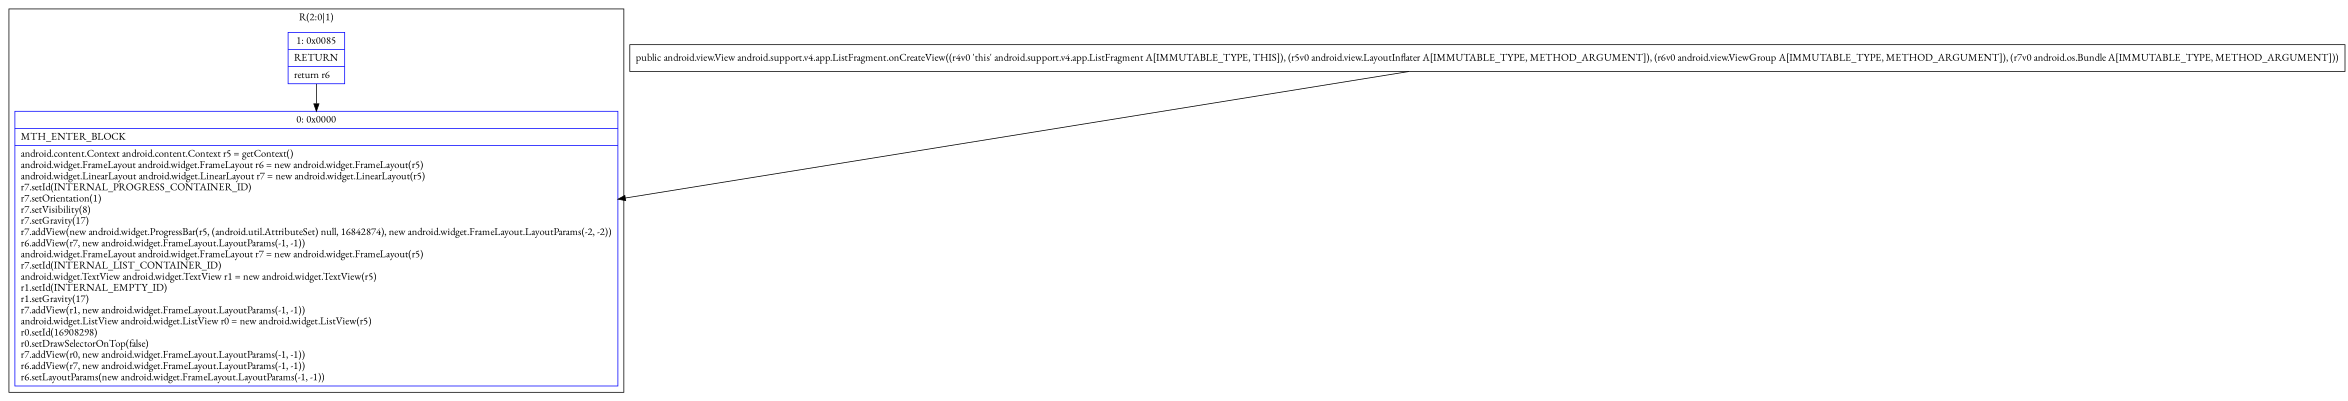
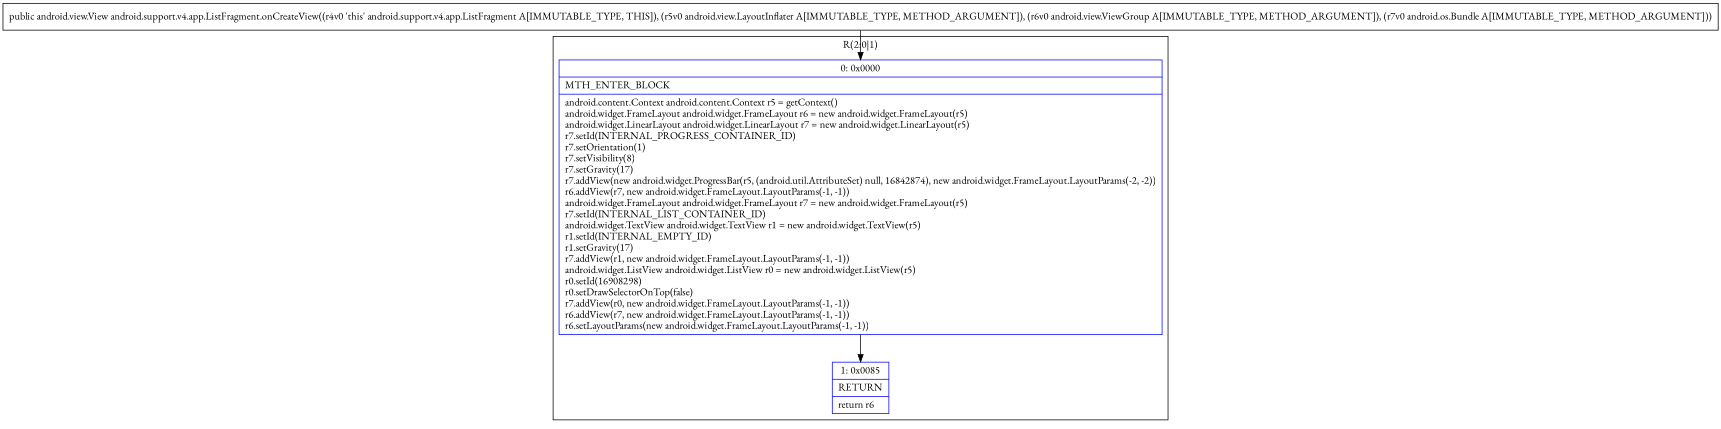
  digraph {
    fontname="EB Garamond"
    node [color=blue shape=record fontname="EB Garamond"]
    edge [fontname="EB Garamond"]
    n1 [label="{0\:\ 0x0000|MTH_ENTER_BLOCK\l|android.content.Context android.content.Context r5 = getContext()\landroid.widget.FrameLayout android.widget.FrameLayout r6 = new android.widget.FrameLayout(r5)\landroid.widget.LinearLayout android.widget.LinearLayout r7 = new android.widget.LinearLayout(r5)\lr7.setId(INTERNAL_PROGRESS_CONTAINER_ID)\lr7.setOrientation(1)\lr7.setVisibility(8)\lr7.setGravity(17)\lr7.addView(new android.widget.ProgressBar(r5, (android.util.AttributeSet) null, 16842874), new android.widget.FrameLayout.LayoutParams(\-2, \-2))\lr6.addView(r7, new android.widget.FrameLayout.LayoutParams(\-1, \-1))\landroid.widget.FrameLayout android.widget.FrameLayout r7 = new android.widget.FrameLayout(r5)\lr7.setId(INTERNAL_LIST_CONTAINER_ID)\landroid.widget.TextView android.widget.TextView r1 = new android.widget.TextView(r5)\lr1.setId(INTERNAL_EMPTY_ID)\lr1.setGravity(17)\lr7.addView(r1, new android.widget.FrameLayout.LayoutParams(\-1, \-1))\landroid.widget.ListView android.widget.ListView r0 = new android.widget.ListView(r5)\lr0.setId(16908298)\lr0.setDrawSelectorOnTop(false)\lr7.addView(r0, new android.widget.FrameLayout.LayoutParams(\-1, \-1))\lr6.addView(r7, new android.widget.FrameLayout.LayoutParams(\-1, \-1))\lr6.setLayoutParams(new android.widget.FrameLayout.LayoutParams(\-1, \-1))\l}"]
    n2 [label="{1\:\ 0x0085|RETURN\l|return r6\l}"]
    n3 [label="{public android.view.View android.support.v4.app.ListFragment.onCreateView((r4v0 'this' android.support.v4.app.ListFragment A[IMMUTABLE_TYPE, THIS]), (r5v0 android.view.LayoutInflater A[IMMUTABLE_TYPE, METHOD_ARGUMENT]), (r6v0 android.view.ViewGroup A[IMMUTABLE_TYPE, METHOD_ARGUMENT]), (r7v0 android.os.Bundle A[IMMUTABLE_TYPE, METHOD_ARGUMENT])) }" color=""]
    subgraph cluster_1 {
      label="R(2:0|1)"
      n1
      n2
    }
-   n2 -> n1
+   n1 -> n2
    n3 -> n1
  }
